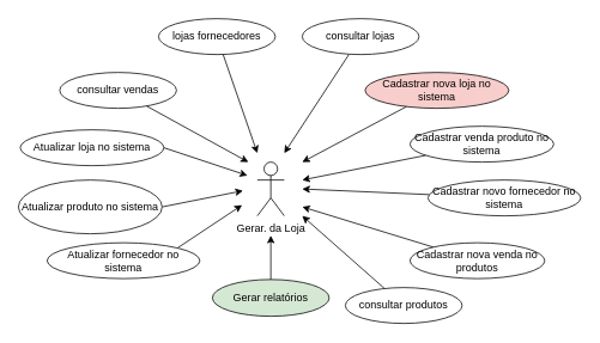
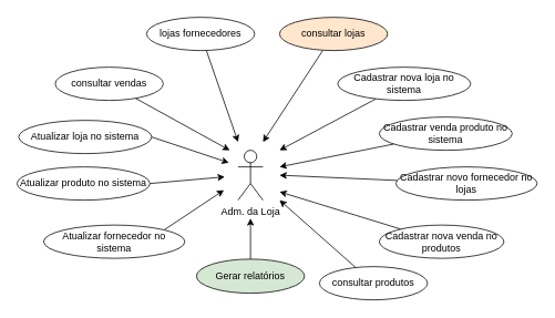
  <mxCell id="0" />
  <mxCell id="1" parent="0" />
- <mxCell id="2" value="Gerar. da Loja" style="shape=umlActor;verticalLabelPosition=bottom;verticalAlign=top;html=1;outlineConnect=0;" vertex="1" parent="1"><mxGeometry x="286" y="180" width="30" height="60" as="geometry" /></mxCell>
+ <mxCell id="2" value="Adm. da Loja" style="shape=umlActor;verticalLabelPosition=bottom;verticalAlign=top;html=1;outlineConnect=0;" vertex="1" parent="1"><mxGeometry x="286" y="180" width="30" height="60" as="geometry" /></mxCell>
  <mxCell id="3" style="edgeStyle=none;html=1;" edge="1" parent="1" source="4"><mxGeometry relative="1" as="geometry"><mxPoint x="336" y="180" as="targetPoint" /></mxGeometry></mxCell>
- <mxCell id="4" value="Cadastrar nova loja no sistema" style="ellipse;whiteSpace=wrap;html=1;fillColor=#f8cecc;" vertex="1" parent="1"><mxGeometry x="406" y="80" width="160" height="40" as="geometry" /></mxCell>
+ <mxCell id="4" value="Cadastrar nova loja no sistema" style="ellipse;whiteSpace=wrap;html=1;" vertex="1" parent="1"><mxGeometry x="406" y="80" width="160" height="40" as="geometry" /></mxCell>
  <mxCell id="5" style="edgeStyle=none;html=1;" edge="1" parent="1" source="6"><mxGeometry relative="1" as="geometry"><mxPoint x="336" y="200" as="targetPoint" /></mxGeometry></mxCell>
  <mxCell id="6" value="Cadastrar venda produto no sistema" style="ellipse;whiteSpace=wrap;html=1;" vertex="1" parent="1"><mxGeometry x="456" y="140" width="160" height="40" as="geometry" /></mxCell>
  <mxCell id="7" style="edgeStyle=none;html=1;" edge="1" parent="1" source="8"><mxGeometry relative="1" as="geometry"><mxPoint x="336" y="210" as="targetPoint" /></mxGeometry></mxCell>
- <mxCell id="8" value="Cadastrar novo fornecedor no sistema" style="ellipse;whiteSpace=wrap;html=1;" vertex="1" parent="1"><mxGeometry x="476" y="200" width="170" height="40" as="geometry" /></mxCell>
+ <mxCell id="8" value="Cadastrar novo fornecedor no lojas" style="ellipse;whiteSpace=wrap;html=1;" vertex="1" parent="1"><mxGeometry x="476" y="200" width="170" height="40" as="geometry" /></mxCell>
  <mxCell id="9" style="edgeStyle=none;html=1;" edge="1" parent="1" source="10"><mxGeometry relative="1" as="geometry"><mxPoint x="336" y="230" as="targetPoint" /></mxGeometry></mxCell>
  <mxCell id="10" value="Cadastrar nova venda no produtos" style="ellipse;whiteSpace=wrap;html=1;" vertex="1" parent="1"><mxGeometry x="456" y="270" width="150" height="40" as="geometry" /></mxCell>
  <mxCell id="11" style="edgeStyle=none;html=1;" edge="1" parent="1" source="12"><mxGeometry relative="1" as="geometry"><mxPoint x="316" y="170" as="targetPoint" /></mxGeometry></mxCell>
- <mxCell id="12" value="consultar lojas" style="ellipse;whiteSpace=wrap;html=1;" vertex="1" parent="1"><mxGeometry x="336" y="20" width="130" height="40" as="geometry" /></mxCell>
+ <mxCell id="12" value="consultar lojas" style="ellipse;whiteSpace=wrap;html=1;fillColor=#ffe6cc;" vertex="1" parent="1"><mxGeometry x="336" y="20" width="130" height="40" as="geometry" /></mxCell>
  <mxCell id="13" style="edgeStyle=none;html=1;" edge="1" parent="1" source="14"><mxGeometry relative="1" as="geometry"><mxPoint x="336" y="240" as="targetPoint" /></mxGeometry></mxCell>
  <mxCell id="14" value="consultar produtos" style="ellipse;whiteSpace=wrap;html=1;" vertex="1" parent="1"><mxGeometry x="384" y="320" width="130" height="40" as="geometry" /></mxCell>
  <mxCell id="15" style="edgeStyle=none;html=1;" edge="1" parent="1" source="16"><mxGeometry relative="1" as="geometry"><mxPoint x="286" y="170" as="targetPoint" /></mxGeometry></mxCell>
  <mxCell id="16" value="lojas fornecedores" style="ellipse;whiteSpace=wrap;html=1;" vertex="1" parent="1"><mxGeometry x="176" y="20" width="130" height="40" as="geometry" /></mxCell>
  <mxCell id="17" style="edgeStyle=none;html=1;" edge="1" parent="1" source="18"><mxGeometry relative="1" as="geometry"><mxPoint x="276" y="180" as="targetPoint" /></mxGeometry></mxCell>
  <mxCell id="18" value="consultar vendas" style="ellipse;whiteSpace=wrap;html=1;" vertex="1" parent="1"><mxGeometry x="66" y="80" width="130" height="40" as="geometry" /></mxCell>
  <mxCell id="19" style="edgeStyle=none;html=1;exitX=1;exitY=0.5;exitDx=0;exitDy=0;" edge="1" parent="1" source="20"><mxGeometry relative="1" as="geometry"><mxPoint x="275" y="195" as="targetPoint" /></mxGeometry></mxCell>
  <mxCell id="20" value="Atualizar loja no sistema" style="ellipse;whiteSpace=wrap;html=1;" vertex="1" parent="1"><mxGeometry x="22" y="144" width="160" height="40" as="geometry" /></mxCell>
  <mxCell id="21" style="edgeStyle=none;html=1;exitX=1;exitY=0.5;exitDx=0;exitDy=0;" edge="1" parent="1" source="22"><mxGeometry relative="1" as="geometry"><mxPoint x="270" y="212" as="targetPoint" /></mxGeometry></mxCell>
- <mxCell id="22" value="Atualizar produto no sistema" style="ellipse;whiteSpace=wrap;html=1;" vertex="1" parent="1"><mxGeometry x="20" y="200" width="160" height="60" as="geometry" /></mxCell>
+ <mxCell id="22" value="Atualizar produto no sistema" style="ellipse;whiteSpace=wrap;html=1;" vertex="1" parent="1"><mxGeometry x="20" y="200" width="160" height="40" as="geometry" /></mxCell>
  <mxCell id="23" style="edgeStyle=none;html=1;exitX=1;exitY=0;exitDx=0;exitDy=0;" edge="1" parent="1" source="24"><mxGeometry relative="1" as="geometry"><mxPoint x="269" y="228" as="targetPoint" /></mxGeometry></mxCell>
  <mxCell id="24" value="Atualizar fornecedor no sistema" style="ellipse;whiteSpace=wrap;html=1;" vertex="1" parent="1"><mxGeometry x="52" y="270" width="170" height="40" as="geometry" /></mxCell>
  <mxCell id="25" style="edgeStyle=none;html=1;" edge="1" parent="1" source="26"><mxGeometry relative="1" as="geometry"><mxPoint x="301" y="262" as="targetPoint" /></mxGeometry></mxCell>
  <mxCell id="26" value="Gerar relatórios" style="ellipse;whiteSpace=wrap;html=1;fillColor=#d5e8d4;" vertex="1" parent="1"><mxGeometry x="236" y="311" width="130" height="41" as="geometry" /></mxCell>
